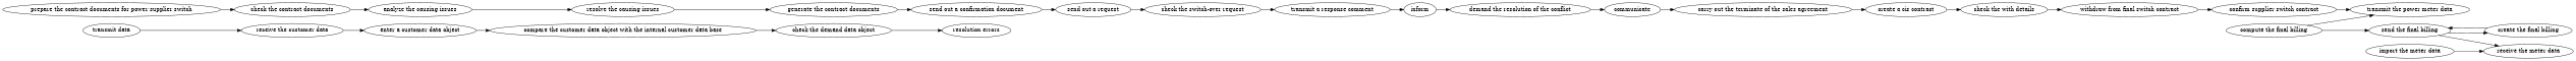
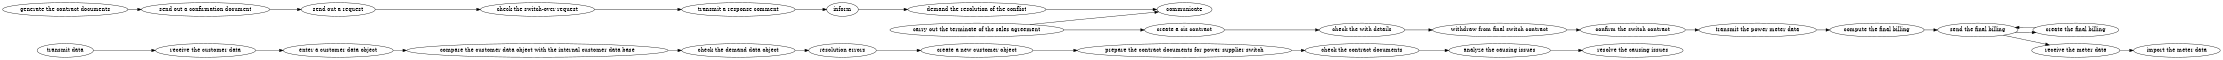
  strict digraph {
    rankdir=LR
    edge [attrs="{'type': 'flow', 'label': 'flow'}"]
    "transmit data" [attrs="{'type': 'Activity', 'label': 'transmit data'}"]
    "receive the customer data" [attrs="{'type': 'Activity', 'label': 'receive the customer data'}"]
    "enter a customer data object" [attrs="{'type': 'Activity', 'label': 'enter a customer data object'}"]
    "compare the customer data object with the internal customer data base" [attrs="{'type': 'Activity', 'label': 'compare the customer data object with the internal customer data base'}"]
    n5 [attrs="{'type': 'Activity', 'label': 'check the customer data object'}" label="check the demand data object"]
    n6 [attrs="{'type': 'Activity', 'label': 'correct errors'}" label="resolution errors"]
+   "create a new customer object" [attrs="{'type': 'Activity', 'label': 'create a new customer object'}"]
    "prepare the contract documents for power supplier switch" [attrs="{'type': 'Activity', 'label': 'prepare the contract documents for power supplier switch'}"]
    "check the contract documents" [attrs="{'type': 'Activity', 'label': 'check the contract documents'}"]
    "analyze the causing issues" [attrs="{'type': 'Activity', 'label': 'analyze the causing issues'}"]
    "resolve the causing issues" [attrs="{'type': 'Activity', 'label': 'resolve the causing issues'}"]
    "generate the contract documents" [attrs="{'type': 'Activity', 'label': 'generate the contract documents'}"]
    "send out a confirmation document" [attrs="{'type': 'Activity', 'label': 'send out a confirmation document'}"]
    "send out a request" [attrs="{'type': 'Activity', 'label': 'send out a request'}"]
    "check the switch-over request" [attrs="{'type': 'Activity', 'label': 'check the switch-over request'}"]
    "transmit a response comment" [attrs="{'type': 'Activity', 'label': 'transmit a response comment'}"]
    inform [attrs="{'type': 'Activity', 'label': 'inform'}"]
    "demand the resolution of the conflict" [attrs="{'type': 'Activity', 'label': 'demand the resolution of the conflict'}"]
    communicate [attrs="{'type': 'Activity', 'label': 'communicate'}"]
    "carry out the terminate of the sales agreement" [attrs="{'type': 'Activity', 'label': 'carry out the terminate of the sales agreement'}"]
    "create a cis contract" [attrs="{'type': 'Activity', 'label': 'create a cis contract'}"]
    n22 [attrs="{'type': 'Activity', 'label': 'check the contract details'}" label="check the with details"]
    n23 [attrs="{'type': 'Activity', 'label': 'withdraw from the switch contract'}" label="withdraw from final switch contract"]
-   "confirm the switch contract" [attrs="{'type': 'Activity', 'label': 'confirm the switch contract'}" label="confirm supplier switch contract"]
+   "confirm the switch contract" [attrs="{'type': 'Activity', 'label': 'confirm the switch contract'}"]
    "transmit the power meter data" [attrs="{'type': 'Activity', 'label': 'transmit the power meter data'}"]
    "compute the final billing" [attrs="{'type': 'Activity', 'label': 'compute the final billing'}"]
    "send the final billing" [attrs="{'type': 'Activity', 'label': 'send the final billing'}"]
    "create the final billing" [attrs="{'type': 'Activity', 'label': 'create the final billing'}"]
    "receive the meter data" [attrs="{'type': 'Activity', 'label': 'receive the meter data'}"]
    "import the meter data" [attrs="{'type': 'Activity', 'label': 'import the meter data'}"]
    "transmit data" -> "receive the customer data"
    "receive the customer data" -> "enter a customer data object"
    "enter a customer data object" -> "compare the customer data object with the internal customer data base"
    "compare the customer data object with the internal customer data base" -> n5
    n5 -> n6
+   n6 -> "create a new customer object"
+   "create a new customer object" -> "prepare the contract documents for power supplier switch"
    "prepare the contract documents for power supplier switch" -> "check the contract documents"
    "check the contract documents" -> "analyze the causing issues"
    "analyze the causing issues" -> "resolve the causing issues"
-   "resolve the causing issues" -> "generate the contract documents"
    "generate the contract documents" -> "send out a confirmation document"
    "send out a confirmation document" -> "send out a request"
    "send out a request" -> "check the switch-over request"
    "check the switch-over request" -> "transmit a response comment"
    "transmit a response comment" -> inform
    inform -> "demand the resolution of the conflict"
    "demand the resolution of the conflict" -> communicate
-   communicate -> "carry out the terminate of the sales agreement"
+   "carry out the terminate of the sales agreement" -> communicate
    "carry out the terminate of the sales agreement" -> "create a cis contract"
    "create a cis contract" -> n22
    n22 -> n23
    n23 -> "confirm the switch contract"
    "confirm the switch contract" -> "transmit the power meter data"
-   "compute the final billing" -> "transmit the power meter data"
+   "transmit the power meter data" -> "compute the final billing"
    "compute the final billing" -> "send the final billing"
    "send the final billing" -> "create the final billing"
    "send the final billing" -> "receive the meter data"
    "create the final billing" -> "send the final billing"
-   "import the meter data" -> "receive the meter data"
+   "receive the meter data" -> "import the meter data"
  }
